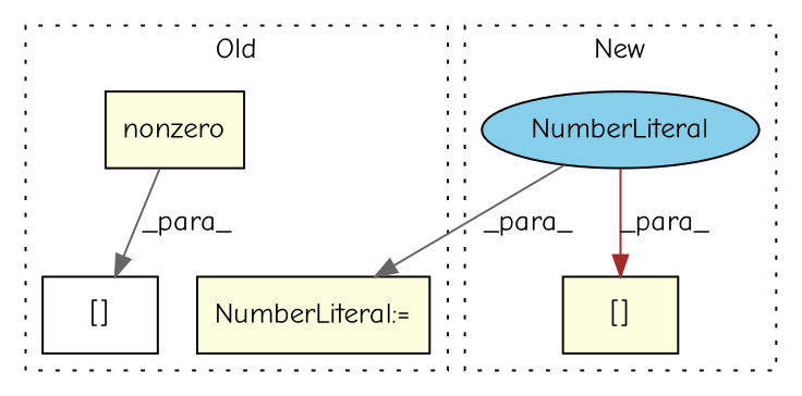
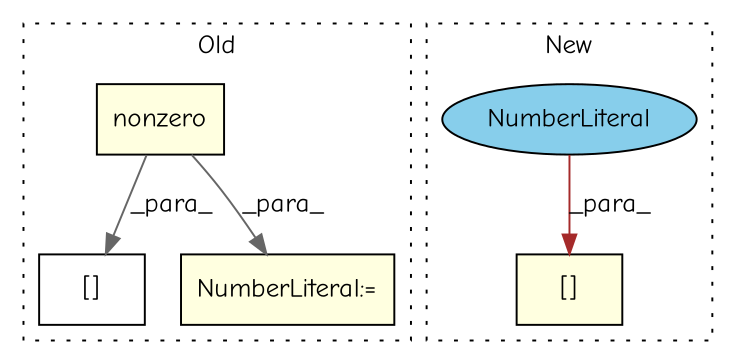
  digraph {
    fontname="Comic Neue"
    node [a=2 fillcolor=lightyellow fontname="Comic Neue" l=1 shape=box style=filled]
    edge [color=gray40 fontname="Comic Neue"]
    n1 [a=32 l=9 label=nonzero s=20583]
    n2 [a=7 label="NumberLiteral:=" s=20602]
    n3 [fillcolor=white l="11,1" label="[]" s="20561,20592"]
    n4 [l="6,1" label="[]" s="20631,20638"]
    n5 [a=34 fillcolor=skyblue label=NumberLiteral s=20637 shape=ellipse]
    subgraph cluster_1 {
      label=Old
      style=dotted
      n1
      n2
      n3
    }
    subgraph cluster_2 {
      label=New
      style=dotted
      n4
      n5
    }
-   n5 -> n2 [label=_para_]
+   n1 -> n2 [label=_para_]
    n1 -> n3 [label=_para_]
    n5 -> n4 [color=brown label=_para_]
  }
